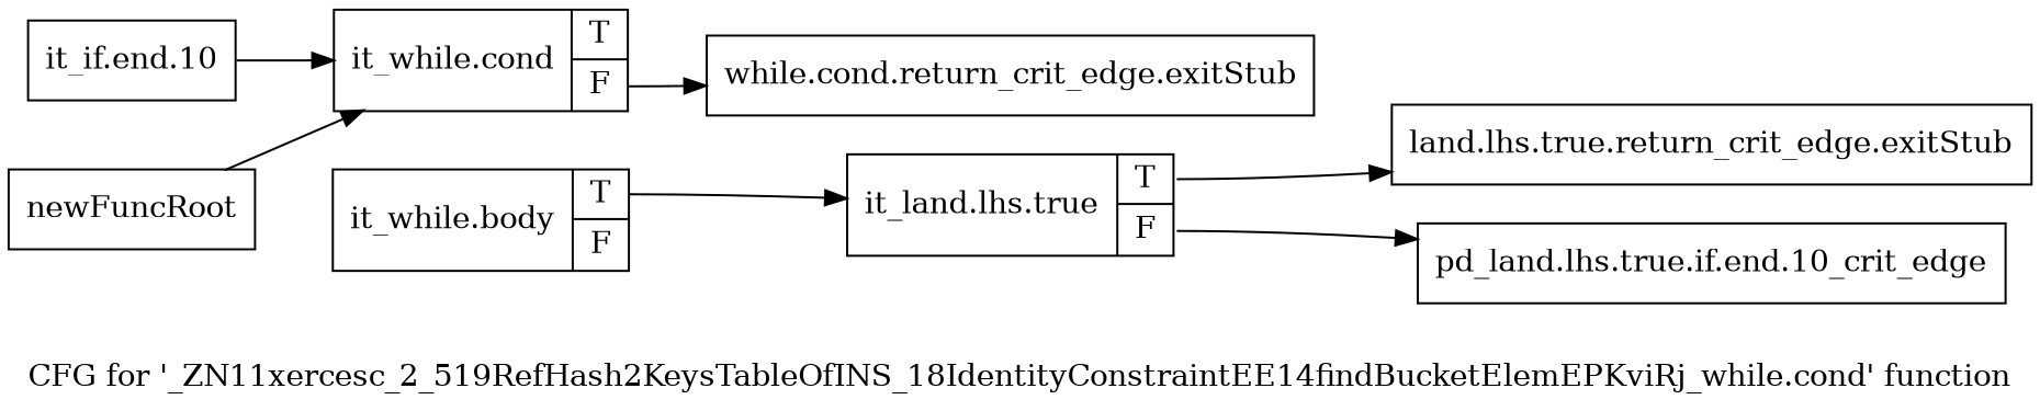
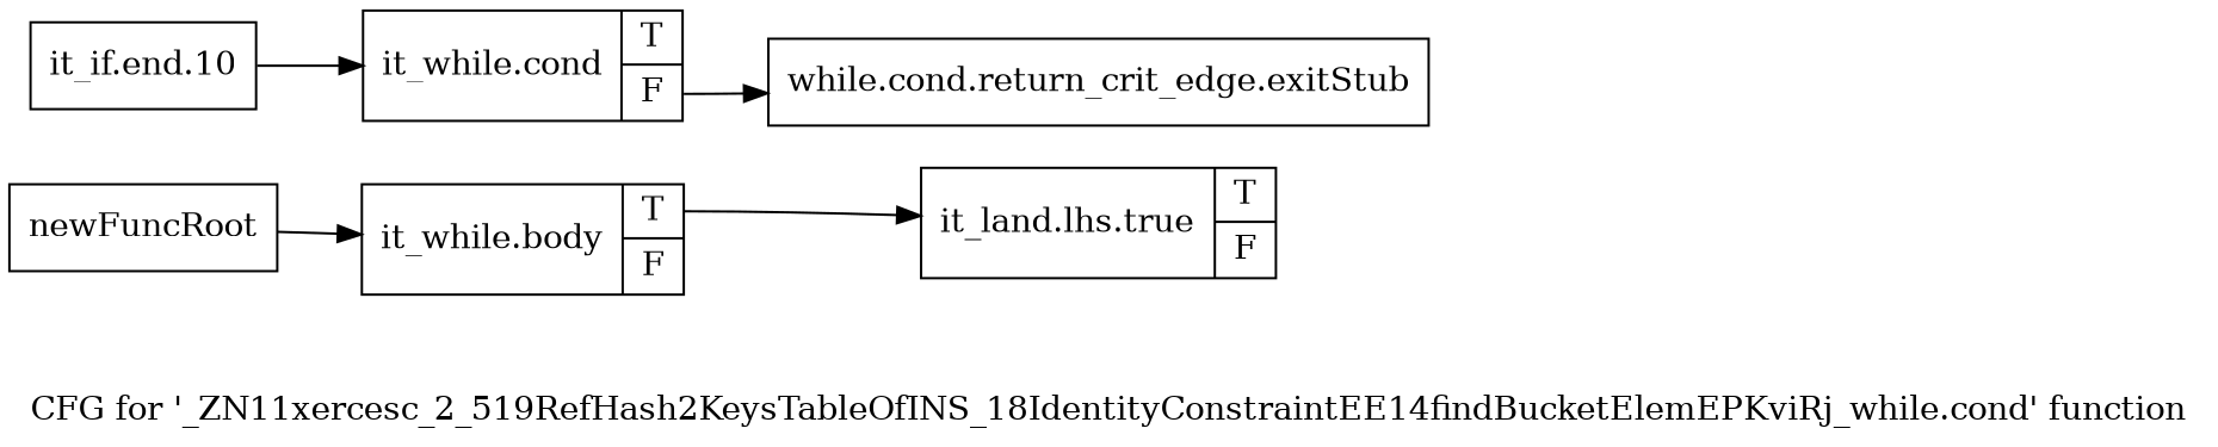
  digraph {
    label="CFG for '_ZN11xercesc_2_519RefHash2KeysTableOfINS_18IdentityConstraintEE14findBucketElemEPKviRj_while.cond' function"
    rankdir=LR
    node [shape=record]
    n1 [label="{newFuncRoot}"]
    n2 [label="{it_while.cond|{<s0>T|<s1>F}}"]
    n3 [label="{while.cond.return_crit_edge.exitStub}"]
    n4 [label="{it_while.body|{<s0>T|<s1>F}}"]
    n5 [label="{it_land.lhs.true|{<s0>T|<s1>F}}"]
-   n6 [label="{land.lhs.true.return_crit_edge.exitStub}"]
-   n7 [label="{pd_land.lhs.true.if.end.10_crit_edge}"]
    n8 [label="{it_if.end.10}"]
-   n1 -> n2
+   n1 -> n4
    n2 -> n3 [tailport=s1]
    n4 -> n5 [tailport=s0]
-   n5 -> n6 [tailport=s0]
-   n5 -> n7 [tailport=s1]
    n8 -> n2
  }
